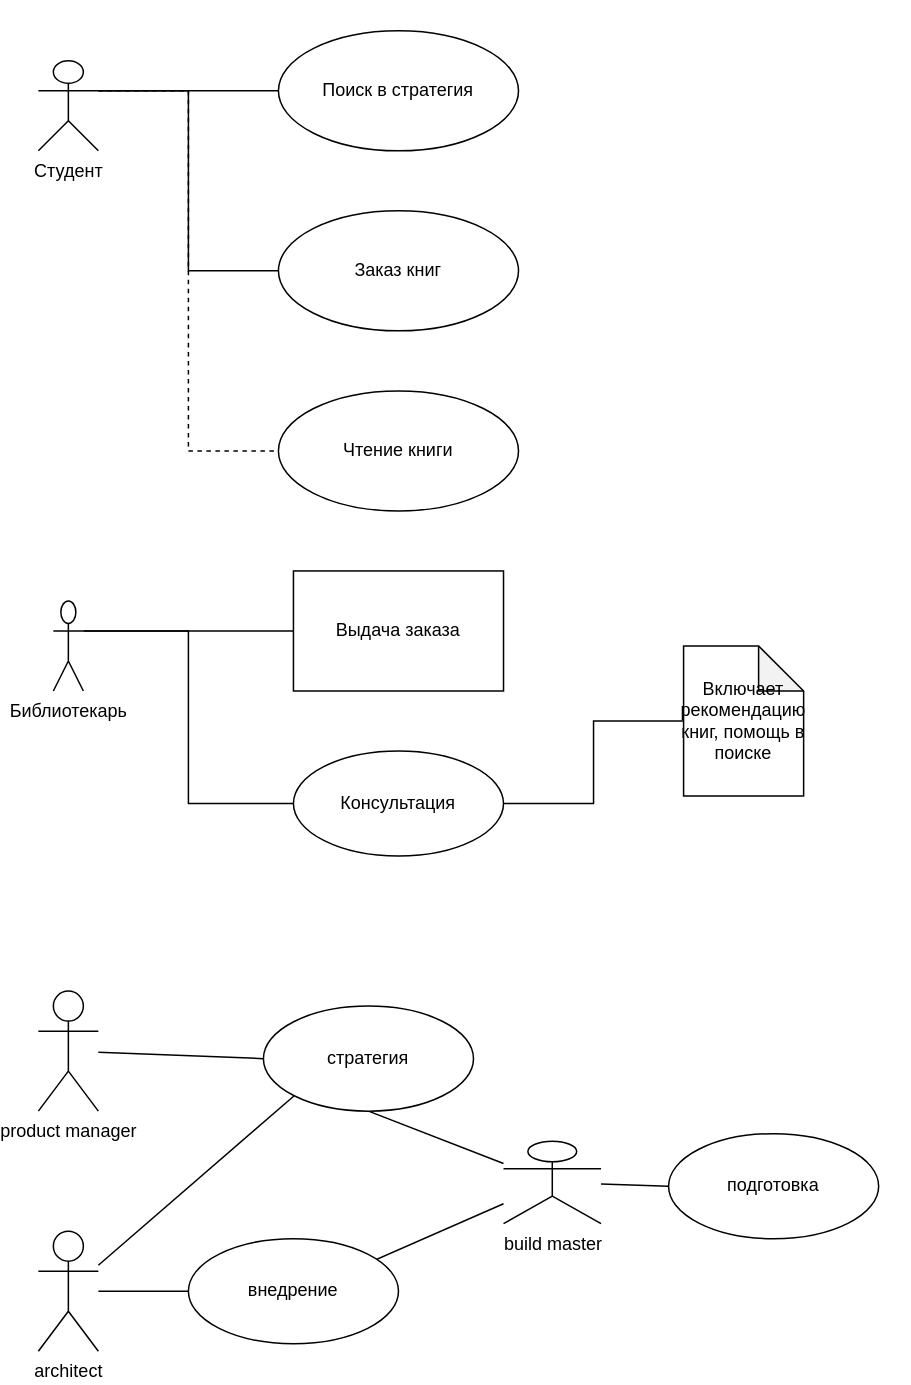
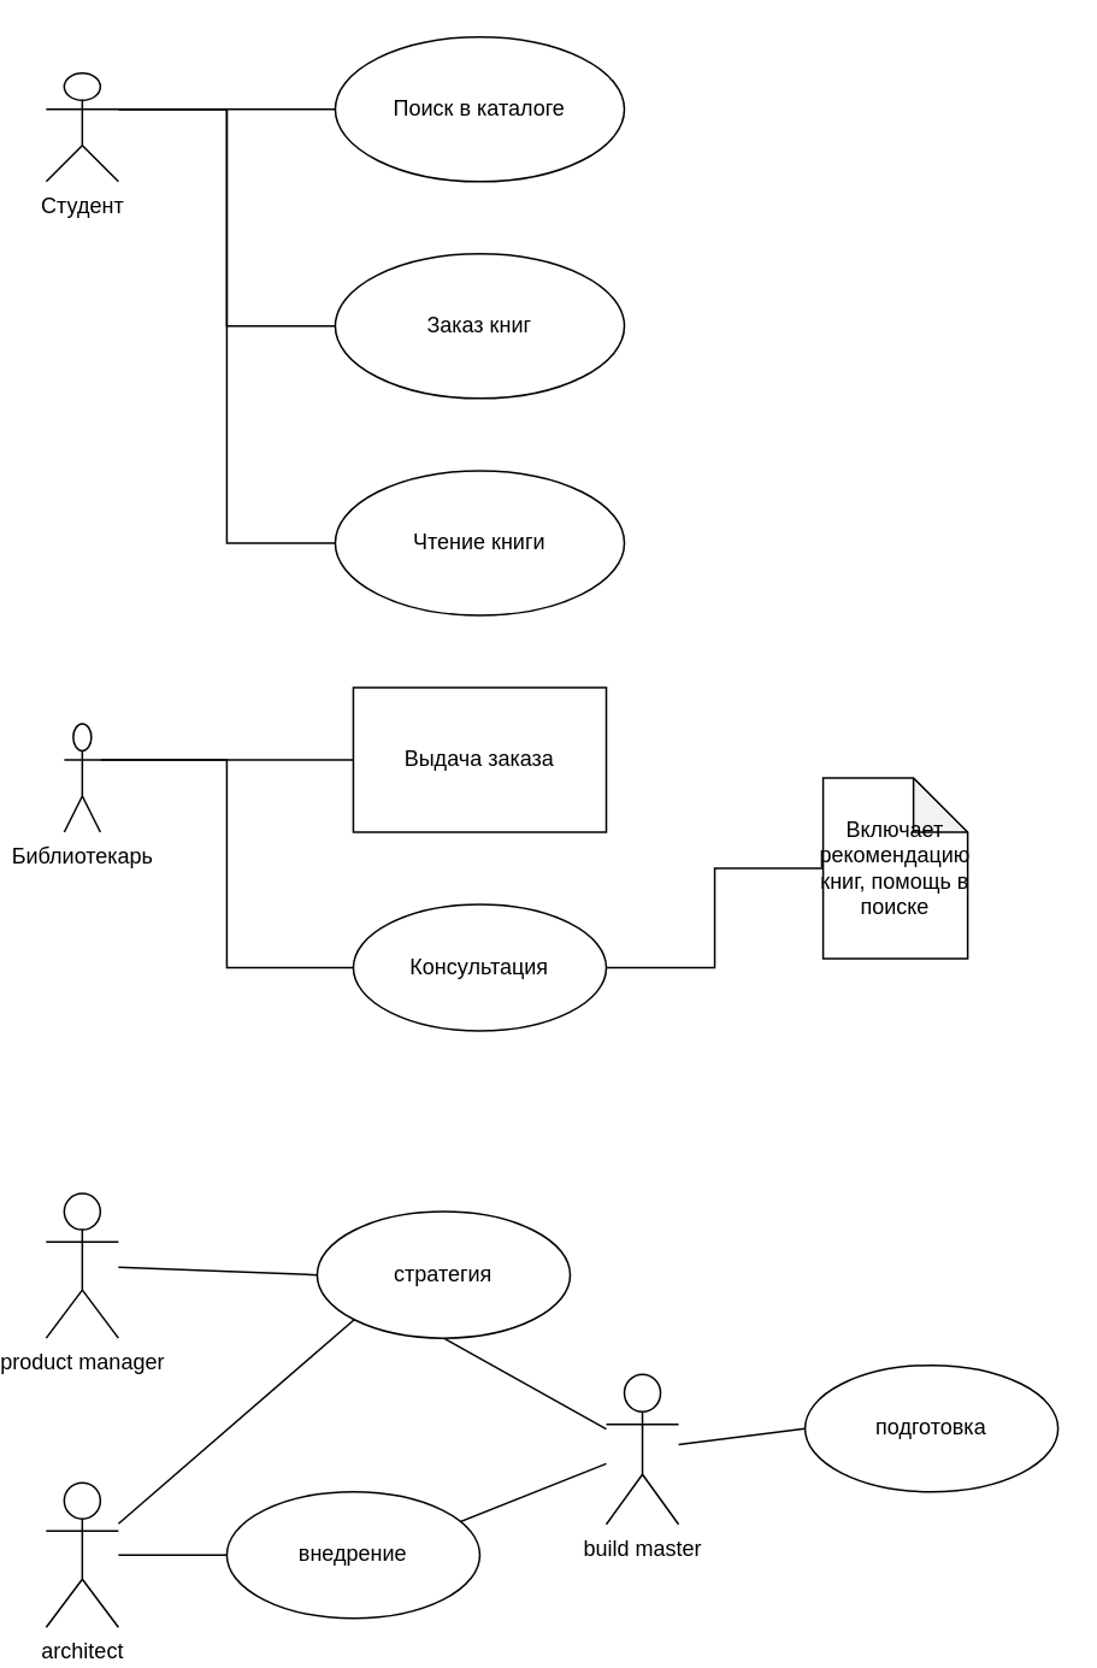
  <mxCell id="0" />
  <mxCell id="1" parent="0" />
  <mxCell id="2" style="edgeStyle=orthogonalEdgeStyle;rounded=0;orthogonalLoop=1;jettySize=auto;html=1;entryX=0;entryY=0.5;entryDx=0;entryDy=0;endArrow=none;endFill=0;exitX=1;exitY=0.333;exitDx=0;exitDy=0;exitPerimeter=0;" edge="1" parent="1" source="5" target="9"><mxGeometry relative="1" as="geometry"><Array as="points"><mxPoint x="130" y="60" /><mxPoint x="130" y="60" /></Array></mxGeometry></mxCell>
  <mxCell id="3" style="edgeStyle=orthogonalEdgeStyle;rounded=0;orthogonalLoop=1;jettySize=auto;html=1;entryX=0;entryY=0.5;entryDx=0;entryDy=0;endArrow=none;endFill=0;" edge="1" parent="1" source="5" target="10"><mxGeometry relative="1" as="geometry"><Array as="points"><mxPoint x="120" y="60" /><mxPoint x="120" y="180" /></Array></mxGeometry></mxCell>
- <mxCell id="4" style="edgeStyle=orthogonalEdgeStyle;rounded=0;orthogonalLoop=1;jettySize=auto;html=1;entryX=0;entryY=0.5;entryDx=0;entryDy=0;endArrow=none;endFill=0;dashed=1;" edge="1" parent="1" source="5" target="11"><mxGeometry relative="1" as="geometry"><Array as="points"><mxPoint x="120" y="60" /><mxPoint x="120" y="300" /></Array></mxGeometry></mxCell>
+ <mxCell id="4" style="edgeStyle=orthogonalEdgeStyle;rounded=0;orthogonalLoop=1;jettySize=auto;html=1;entryX=0;entryY=0.5;entryDx=0;entryDy=0;endArrow=none;endFill=0;" edge="1" parent="1" source="5" target="11"><mxGeometry relative="1" as="geometry"><Array as="points"><mxPoint x="120" y="60" /><mxPoint x="120" y="300" /></Array></mxGeometry></mxCell>
  <mxCell id="5" value="Студент" style="shape=umlActor;verticalLabelPosition=bottom;verticalAlign=top;html=1;" vertex="1" parent="1"><mxGeometry x="20" y="40" width="40" height="60" as="geometry" /></mxCell>
  <mxCell id="6" style="edgeStyle=orthogonalEdgeStyle;rounded=0;orthogonalLoop=1;jettySize=auto;html=1;entryX=0;entryY=0.5;entryDx=0;entryDy=0;endArrow=none;endFill=0;" edge="1" parent="1" source="8" target="12"><mxGeometry relative="1" as="geometry"><Array as="points"><mxPoint x="90" y="420" /><mxPoint x="90" y="420" /></Array></mxGeometry></mxCell>
  <mxCell id="7" style="edgeStyle=orthogonalEdgeStyle;rounded=0;orthogonalLoop=1;jettySize=auto;html=1;entryX=0;entryY=0.5;entryDx=0;entryDy=0;endArrow=none;endFill=0;" edge="1" parent="1" source="8" target="14"><mxGeometry relative="1" as="geometry"><Array as="points"><mxPoint x="120" y="420" /><mxPoint x="120" y="535" /></Array></mxGeometry></mxCell>
  <mxCell id="8" value="Библиотекарь" style="shape=umlActor;verticalLabelPosition=bottom;verticalAlign=top;html=1;" vertex="1" parent="1"><mxGeometry x="30" y="400" width="20" height="60" as="geometry" /></mxCell>
- <mxCell id="9" value="Поиск в стратегия" style="ellipse;whiteSpace=wrap;html=1;" vertex="1" parent="1"><mxGeometry x="180" y="20" width="160" height="80" as="geometry" /></mxCell>
+ <mxCell id="9" value="Поиск в каталоге" style="ellipse;whiteSpace=wrap;html=1;" vertex="1" parent="1"><mxGeometry x="180" y="20" width="160" height="80" as="geometry" /></mxCell>
  <mxCell id="10" value="Заказ книг" style="ellipse;whiteSpace=wrap;html=1;" vertex="1" parent="1"><mxGeometry x="180" y="140" width="160" height="80" as="geometry" /></mxCell>
  <mxCell id="11" value="Чтение книги" style="ellipse;whiteSpace=wrap;html=1;" vertex="1" parent="1"><mxGeometry x="180" y="260" width="160" height="80" as="geometry" /></mxCell>
  <mxCell id="12" value="Выдача заказа" style="whiteSpace=wrap;html=1;rounded=0;" vertex="1" parent="1"><mxGeometry x="190" y="380" width="140" height="80" as="geometry" /></mxCell>
  <mxCell id="13" style="edgeStyle=orthogonalEdgeStyle;rounded=0;orthogonalLoop=1;jettySize=auto;html=1;entryX=0;entryY=0.5;entryDx=0;entryDy=0;entryPerimeter=0;endArrow=none;endFill=0;" edge="1" parent="1" source="14" target="15"><mxGeometry relative="1" as="geometry" /></mxCell>
  <mxCell id="14" value="Консультация" style="ellipse;whiteSpace=wrap;html=1;" vertex="1" parent="1"><mxGeometry x="190" y="500" width="140" height="70" as="geometry" /></mxCell>
  <mxCell id="15" value="Включает рекомендацию книг, помощь в поиске" style="shape=note;whiteSpace=wrap;html=1;backgroundOutline=1;darkOpacity=0.05;" vertex="1" parent="1"><mxGeometry x="450" y="430" width="80" height="100" as="geometry" /></mxCell>
  <mxCell id="16" style="rounded=0;orthogonalLoop=1;jettySize=auto;html=1;entryX=0;entryY=0.5;entryDx=0;entryDy=0;endArrow=none;endFill=0;" edge="1" parent="1" source="17" target="25"><mxGeometry relative="1" as="geometry" /></mxCell>
  <mxCell id="17" value="product manager" style="shape=umlActor;verticalLabelPosition=bottom;verticalAlign=top;html=1;" vertex="1" parent="1"><mxGeometry x="20" y="660" width="40" height="80" as="geometry" /></mxCell>
  <mxCell id="18" style="edgeStyle=orthogonalEdgeStyle;rounded=0;orthogonalLoop=1;jettySize=auto;html=1;entryX=0;entryY=0.5;entryDx=0;entryDy=0;endArrow=none;endFill=0;" edge="1" parent="1" source="20" target="26"><mxGeometry relative="1" as="geometry" /></mxCell>
  <mxCell id="19" style="rounded=0;orthogonalLoop=1;jettySize=auto;html=1;entryX=0;entryY=1;entryDx=0;entryDy=0;endArrow=none;endFill=0;" edge="1" parent="1" source="20" target="25"><mxGeometry relative="1" as="geometry" /></mxCell>
  <mxCell id="20" value="architect" style="shape=umlActor;verticalLabelPosition=bottom;verticalAlign=top;html=1;" vertex="1" parent="1"><mxGeometry x="20" y="820" width="40" height="80" as="geometry" /></mxCell>
  <mxCell id="21" style="rounded=0;orthogonalLoop=1;jettySize=auto;html=1;entryX=0;entryY=0.5;entryDx=0;entryDy=0;endArrow=none;endFill=0;" edge="1" parent="1" source="24" target="27"><mxGeometry relative="1" as="geometry" /></mxCell>
  <mxCell id="22" style="edgeStyle=none;rounded=0;orthogonalLoop=1;jettySize=auto;html=1;entryX=0;entryY=1;entryDx=0;entryDy=0;endArrow=none;endFill=0;" edge="1" parent="1" source="24" target="26"><mxGeometry relative="1" as="geometry" /></mxCell>
  <mxCell id="23" style="edgeStyle=none;rounded=0;orthogonalLoop=1;jettySize=auto;html=1;entryX=0.5;entryY=1;entryDx=0;entryDy=0;endArrow=none;endFill=0;" edge="1" parent="1" source="24" target="25"><mxGeometry relative="1" as="geometry" /></mxCell>
- <mxCell id="24" value="build master" style="shape=umlActor;verticalLabelPosition=bottom;verticalAlign=top;html=1;" vertex="1" parent="1"><mxGeometry x="330" y="760" width="65" height="55" as="geometry" /></mxCell>
+ <mxCell id="24" value="build master" style="shape=umlActor;verticalLabelPosition=bottom;verticalAlign=top;html=1;" vertex="1" parent="1"><mxGeometry x="330" y="760" width="40" height="83" as="geometry" /></mxCell>
  <mxCell id="25" value="стратегия" style="ellipse;whiteSpace=wrap;html=1;" vertex="1" parent="1"><mxGeometry x="170" y="670" width="140" height="70" as="geometry" /></mxCell>
  <mxCell id="26" value="внедрение" style="ellipse;whiteSpace=wrap;html=1;" vertex="1" parent="1"><mxGeometry x="120" y="825" width="140" height="70" as="geometry" /></mxCell>
  <mxCell id="27" value="подготовка" style="ellipse;whiteSpace=wrap;html=1;" vertex="1" parent="1"><mxGeometry x="440" y="755" width="140" height="70" as="geometry" /></mxCell>
